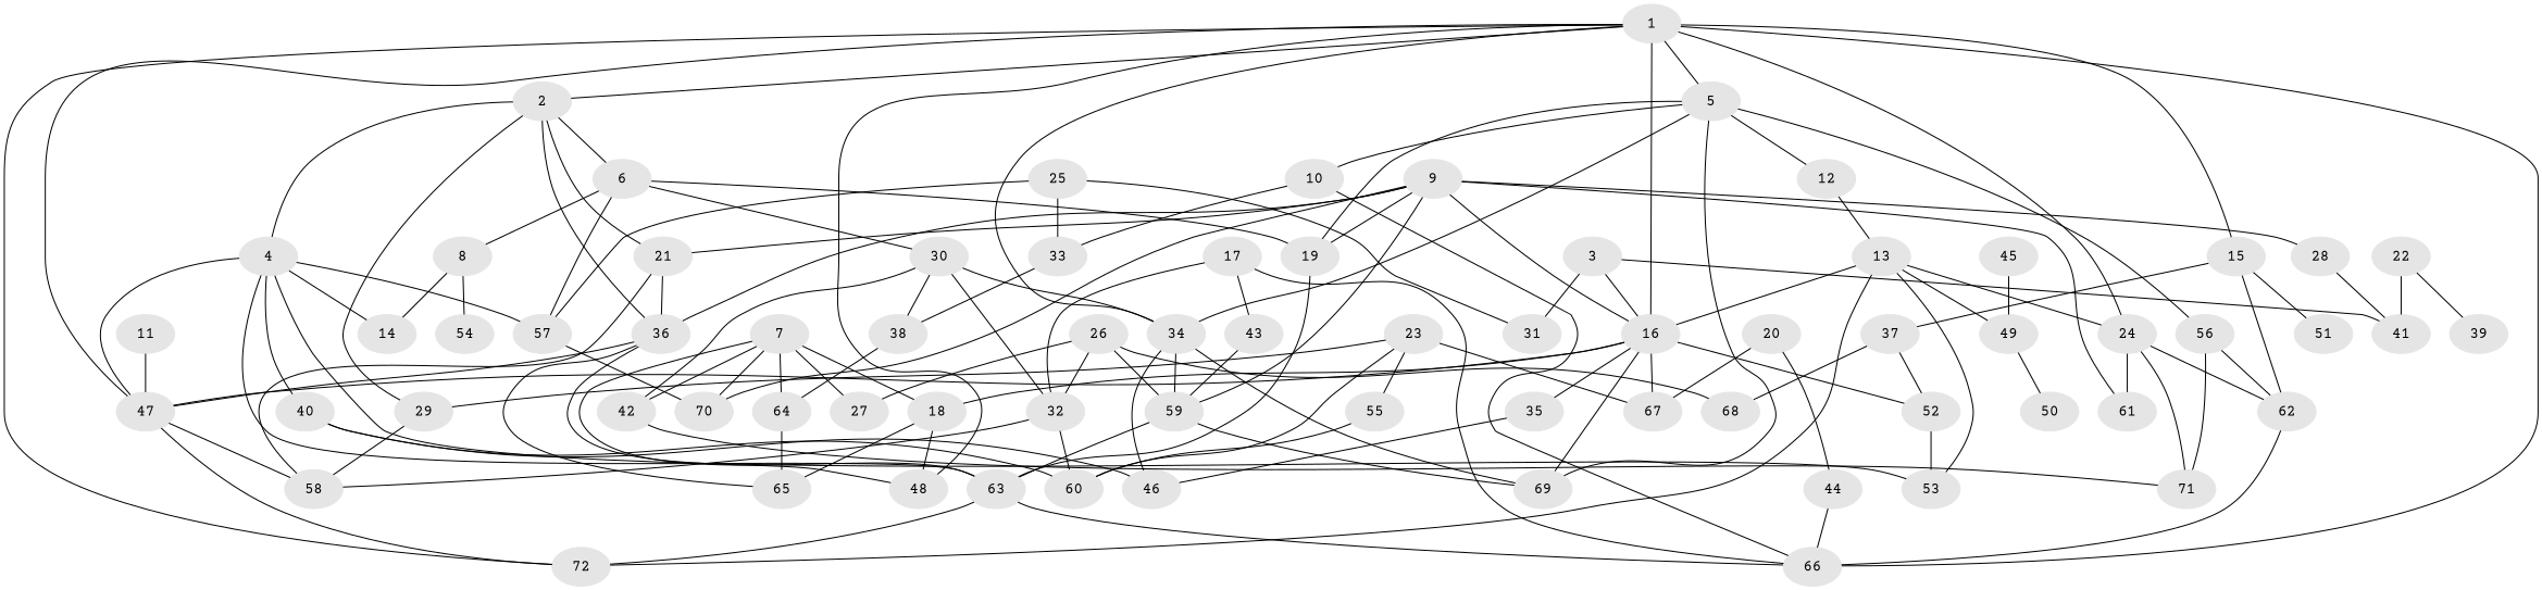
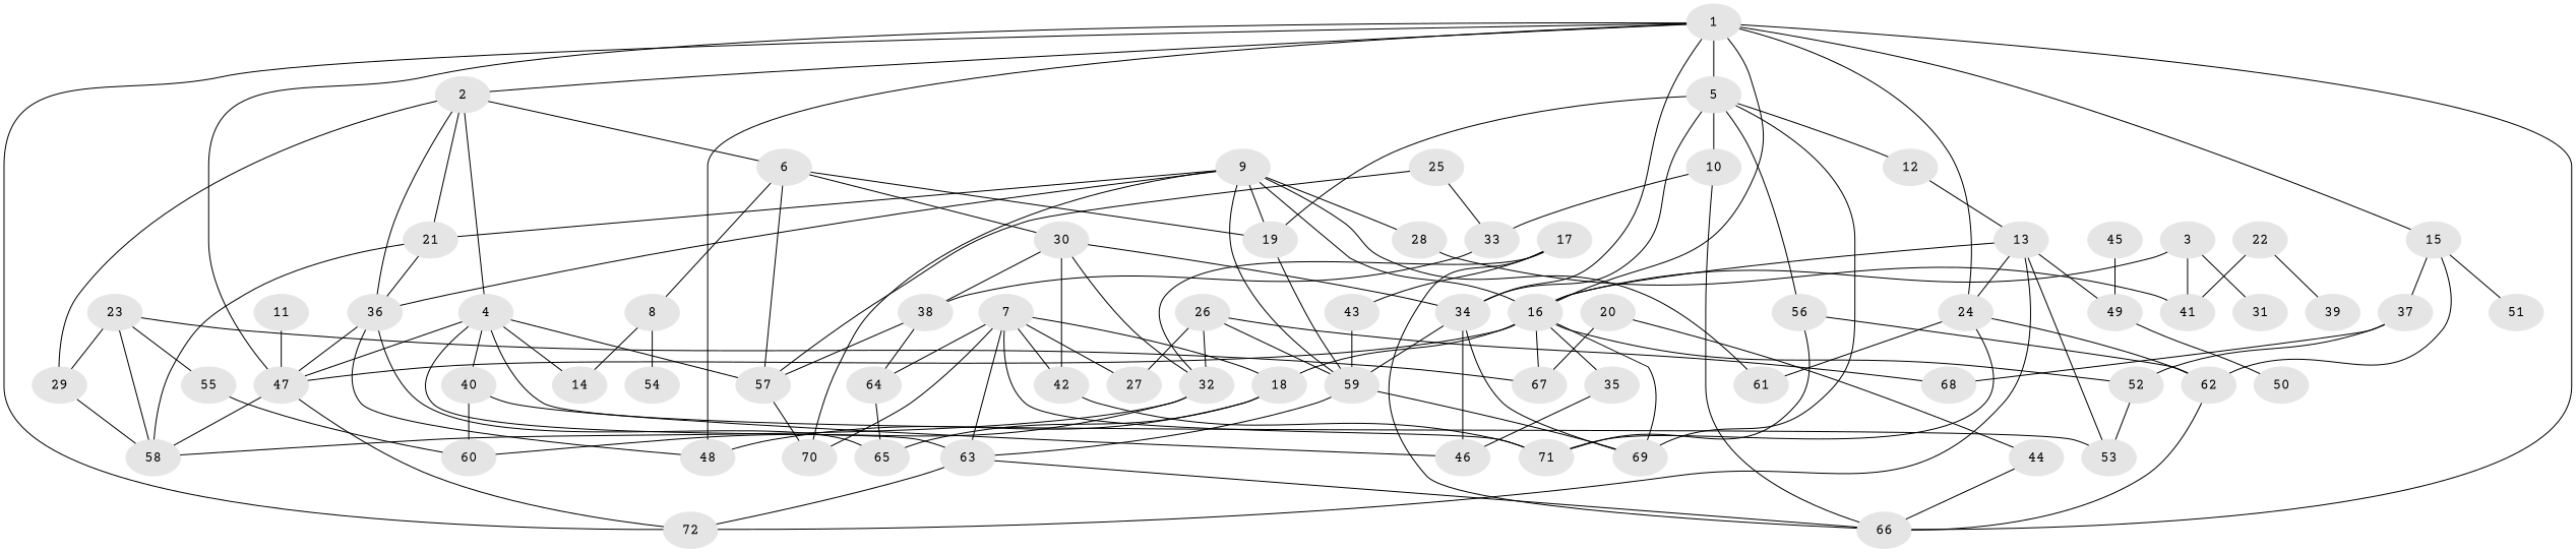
  graph {
    fontname="Courier Prime"
    node [color=gray90 fontname="Courier Prime" style=filled]
    edge [fontname="Courier Prime" weight=1.0]
    1
    2
    5
    15
    16
    24
    34
    47
    48
    66
    72
    4
    6
    21
    29
    36
    10
    12
    19
    56
    69
    37
    51
    62
    18
    35
    52
    67
    71
    61
    59
    46
    58
    14
    40
    53
    57
    63
    8
    30
    65
    3
    31
    41
    60
    70
    33
    13
    54
    32
    38
    42
    7
    27
    64
    9
    28
    11
    49
    50
    68
    17
    43
    20
    44
    22
    39
    23
    55
    25
    26
    45
    1 -- 2
    1 -- 5 [weight=2.0]
    1 -- 15
    1 -- 16
    1 -- 24
    1 -- 34
    1 -- 47
    1 -- 48
    1 -- 66
    1 -- 72
    2 -- 4
    2 -- 6
    2 -- 21
    2 -- 29
    2 -- 36
    5 -- 34
    5 -- 10
    5 -- 12
    5 -- 19
    5 -- 56
    5 -- 69
    15 -- 37
    15 -- 51
    15 -- 62
    16 -- 47
    16 -- 69
    16 -- 18 [weight=3.0]
    16 -- 35
    16 -- 52
    16 -- 67
    24 -- 62
    24 -- 71
    24 -- 61
    34 -- 69
    34 -- 59
    34 -- 46
    47 -- 72
    47 -- 58
    4 -- 47
    4 -- 14
    4 -- 40
    4 -- 53
    4 -- 57
    4 -- 63
    6 -- 19
    6 -- 57
    6 -- 8
    6 -- 30
    21 -- 36
    21 -- 58
    29 -- 58
    36 -- 47
    36 -- 48
    36 -- 65
    10 -- 66
    10 -- 33
    12 -- 13
-   19 -- 63
+   19 -- 59
    56 -- 62
    56 -- 71
    37 -- 52
    37 -- 68
    62 -- 66
    18 -- 48
    18 -- 65
    35 -- 46
    52 -- 53
    59 -- 69
    59 -- 63
    40 -- 46
    40 -- 60
    57 -- 70
    63 -- 66
    63 -- 72
    8 -- 14
    8 -- 54
    30 -- 34
    30 -- 32
    30 -- 38
    30 -- 42
    3 -- 16
    3 -- 31
    3 -- 41
    33 -- 38
    13 -- 16
    13 -- 24
    13 -- 72
    13 -- 53
    13 -- 49
    32 -- 58
    32 -- 60
+   38 -- 57
    38 -- 64
    42 -- 71
    7 -- 18
+   7 -- 71
    7 -- 63
    7 -- 70
    7 -- 42
    7 -- 27
    7 -- 64
    64 -- 65
    9 -- 16
    9 -- 21
    9 -- 36
    9 -- 19
    9 -- 61
    9 -- 59
    9 -- 70
    9 -- 28
    28 -- 41
    11 -- 47
    49 -- 50
    17 -- 66
    17 -- 32
    17 -- 43
    43 -- 59
    20 -- 67
    20 -- 44
    44 -- 66
    22 -- 41 [weight=2.0]
    22 -- 39
    23 -- 29
    23 -- 67
-   23 -- 60
+   23 -- 58
    23 -- 55
    55 -- 60
    25 -- 57
-   25 -- 31
    25 -- 33
    26 -- 59
    26 -- 32
    26 -- 27
    26 -- 68
    45 -- 49
  }
